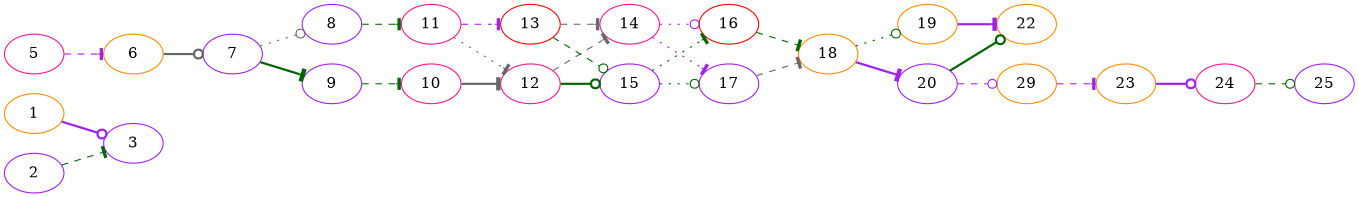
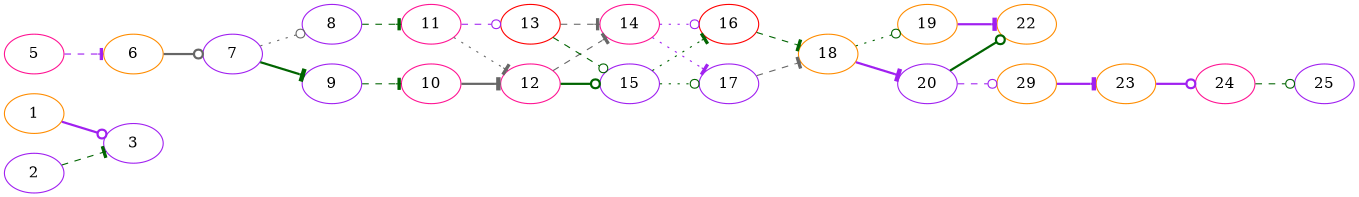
  digraph {
    rankdir=LR
    node [alpha=0.02 color=purple]
    edge [arrowhead=tee color=darkgreen style=dashed]
    1 [alpha=0.03 color=darkorange expect_size=44348416]
    3 [alpha=0.14 expect_size=14327808]
    2 [alpha=0.06 expect_size=26361856]
    5 [alpha=0.01 color=deeppink expect_size=25257984]
    6 [alpha=0.07 color=darkorange expect_size=42911744]
    7 [alpha=0.00 expect_size=5993472]
    8 [alpha=0.19 expect_size=32444416]
    9 [alpha=0.17 expect_size=15320064]
    11 [alpha=0.17 color=deeppink expect_size=44463104]
    10 [alpha=0.07 color=deeppink expect_size=5861376]
    12 [alpha=0.05 color=deeppink expect_size=52014080]
    13 [color=red expect_size=18320384]
    14 [alpha=0.13 color=deeppink expect_size=51559424]
    15 [alpha=0.01 expect_size=25174016]
    16 [alpha=0.11 color=red expect_size=26519552]
    17 [expect_size=43151360]
    18 [alpha=0.11 color=darkorange expect_size=43685888]
    19 [alpha=0.08 color=darkorange expect_size=40906752]
    20 [alpha=0.13 expect_size=34671616]
    22 [alpha=0.05 color=darkorange expect_size=42120192]
    n21 [alpha=0.14 color=darkorange expect_size=50189312 label=29]
    23 [alpha=0.19 color=darkorange expect_size=7184384]
    24 [alpha=0.06 color=deeppink expect_size=12703744]
    25 [expect_size=44360704]
    1 -> 3 [arrowhead=odot color=purple style=bold]
    2 -> 3
    5 -> 6 [color=purple]
    6 -> 7 [arrowhead=odot color=gray40 style=bold]
    7 -> 8 [arrowhead=odot color=gray40 style=dotted]
    7 -> 9 [style=bold]
    8 -> 11
    9 -> 10
    11 -> 12 [color=gray40 style=dotted]
-   11 -> 13 [color=purple]
+   11 -> 13 [arrowhead=odot color=purple]
    10 -> 12 [color=gray40 style=bold]
    12 -> 14 [color=gray40]
    12 -> 15 [arrowhead=odot style=bold]
    13 -> 14 [color=gray40]
    13 -> 15 [arrowhead=odot]
    14 -> 16 [arrowhead=odot color=purple style=dotted]
    14 -> 17 [color=purple style=dotted]
    15 -> 16 [style=dotted]
    15 -> 17 [arrowhead=odot style=dotted]
    16 -> 18
    17 -> 18 [color=gray40]
    18 -> 19 [arrowhead=odot style=dotted]
    18 -> 20 [color=purple style=bold]
    19 -> 22 [color=purple style=bold]
    20 -> 22 [arrowhead=odot style=bold]
    20 -> n21 [arrowhead=odot color=purple]
-   n21 -> 23 [color=purple]
+   n21 -> 23 [color=purple style=bold]
    23 -> 24 [arrowhead=odot color=purple style=bold]
    24 -> 25 [arrowhead=odot]
  }
